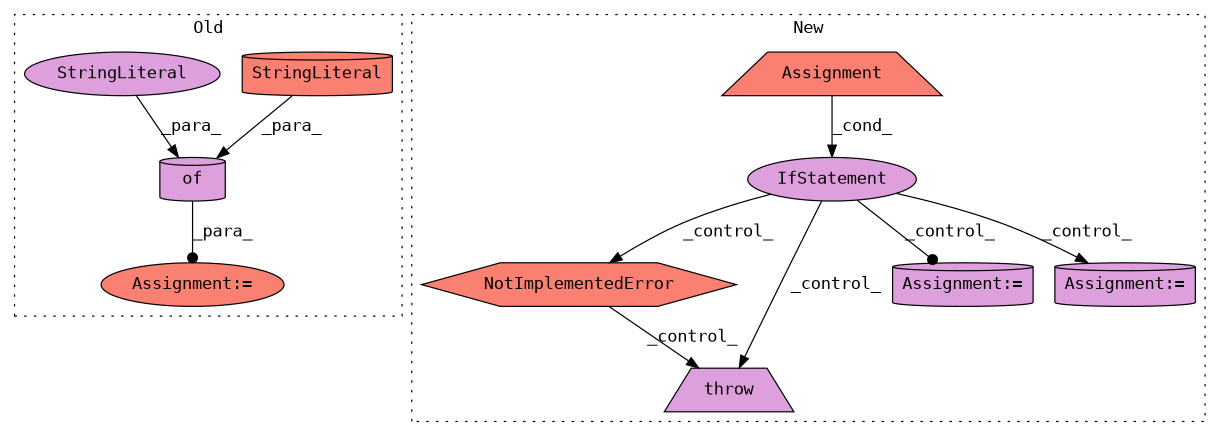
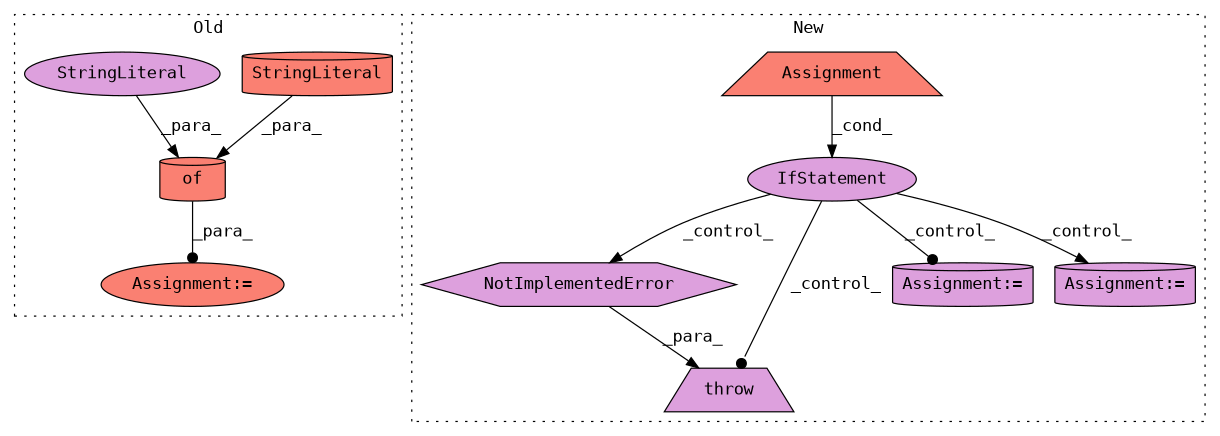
  digraph {
    fontname="DejaVu Sans Mono"
    node [a=7 fillcolor=plum fontname="DejaVu Sans Mono" l=1 shape=cylinder style=filled]
    edge [arrowhead=normal fontname="DejaVu Sans Mono"]
-   n1 [a=32 l="3,1" label=of s="1874,1926"]
+   n1 [a=32 fillcolor=salmon l="3,1" label=of s="1874,1926"]
    n2 [fillcolor=salmon label="Assignment:=" s=1869 shape=ellipse]
    n3 [a=45 fillcolor=salmon l=10 label=StringLiteral s=1907]
    n4 [a=45 l=10 label=StringLiteral s=1887 shape=ellipse]
-   n5 [a=32 fillcolor=salmon l="20,1" label=NotImplementedError s="784,1005" shape=hexagon]
+   n5 [a=32 l="20,1" label=NotImplementedError s="784,1005" shape=hexagon]
    n6 [a=53 l=6 label=throw s=778 shape=trapezium]
    n7 [a=25 l="4,2" label=IfStatement s="756,768" shape=ellipse]
    n8 [a=42 fillcolor=salmon label=Assignment shape=trapezium l=""]
    n9 [label="Assignment:=" s=1350]
    n10 [label="Assignment:=" s=1203]
    subgraph cluster_1 {
      label=Old
      style=dotted
      n1
      n2
      n3
      n4
    }
    subgraph cluster_2 {
      label=New
      style=dotted
      n5
      n6
      n7
      n8
      n9
      n10
    }
    n1 -> n2 [arrowhead=dot label=_para_]
    n3 -> n1 [label=_para_]
    n4 -> n1 [label=_para_]
-   n5 -> n6 [label=_control_]
+   n5 -> n6 [label=_para_]
    n7 -> n5 [label=_control_]
-   n7 -> n6 [label=_control_]
+   n7 -> n6 [arrowhead=dot label=_control_]
    n7 -> n9 [arrowhead=dot label=_control_]
    n7 -> n10 [label=_control_]
    n8 -> n7 [label=_cond_]
  }
